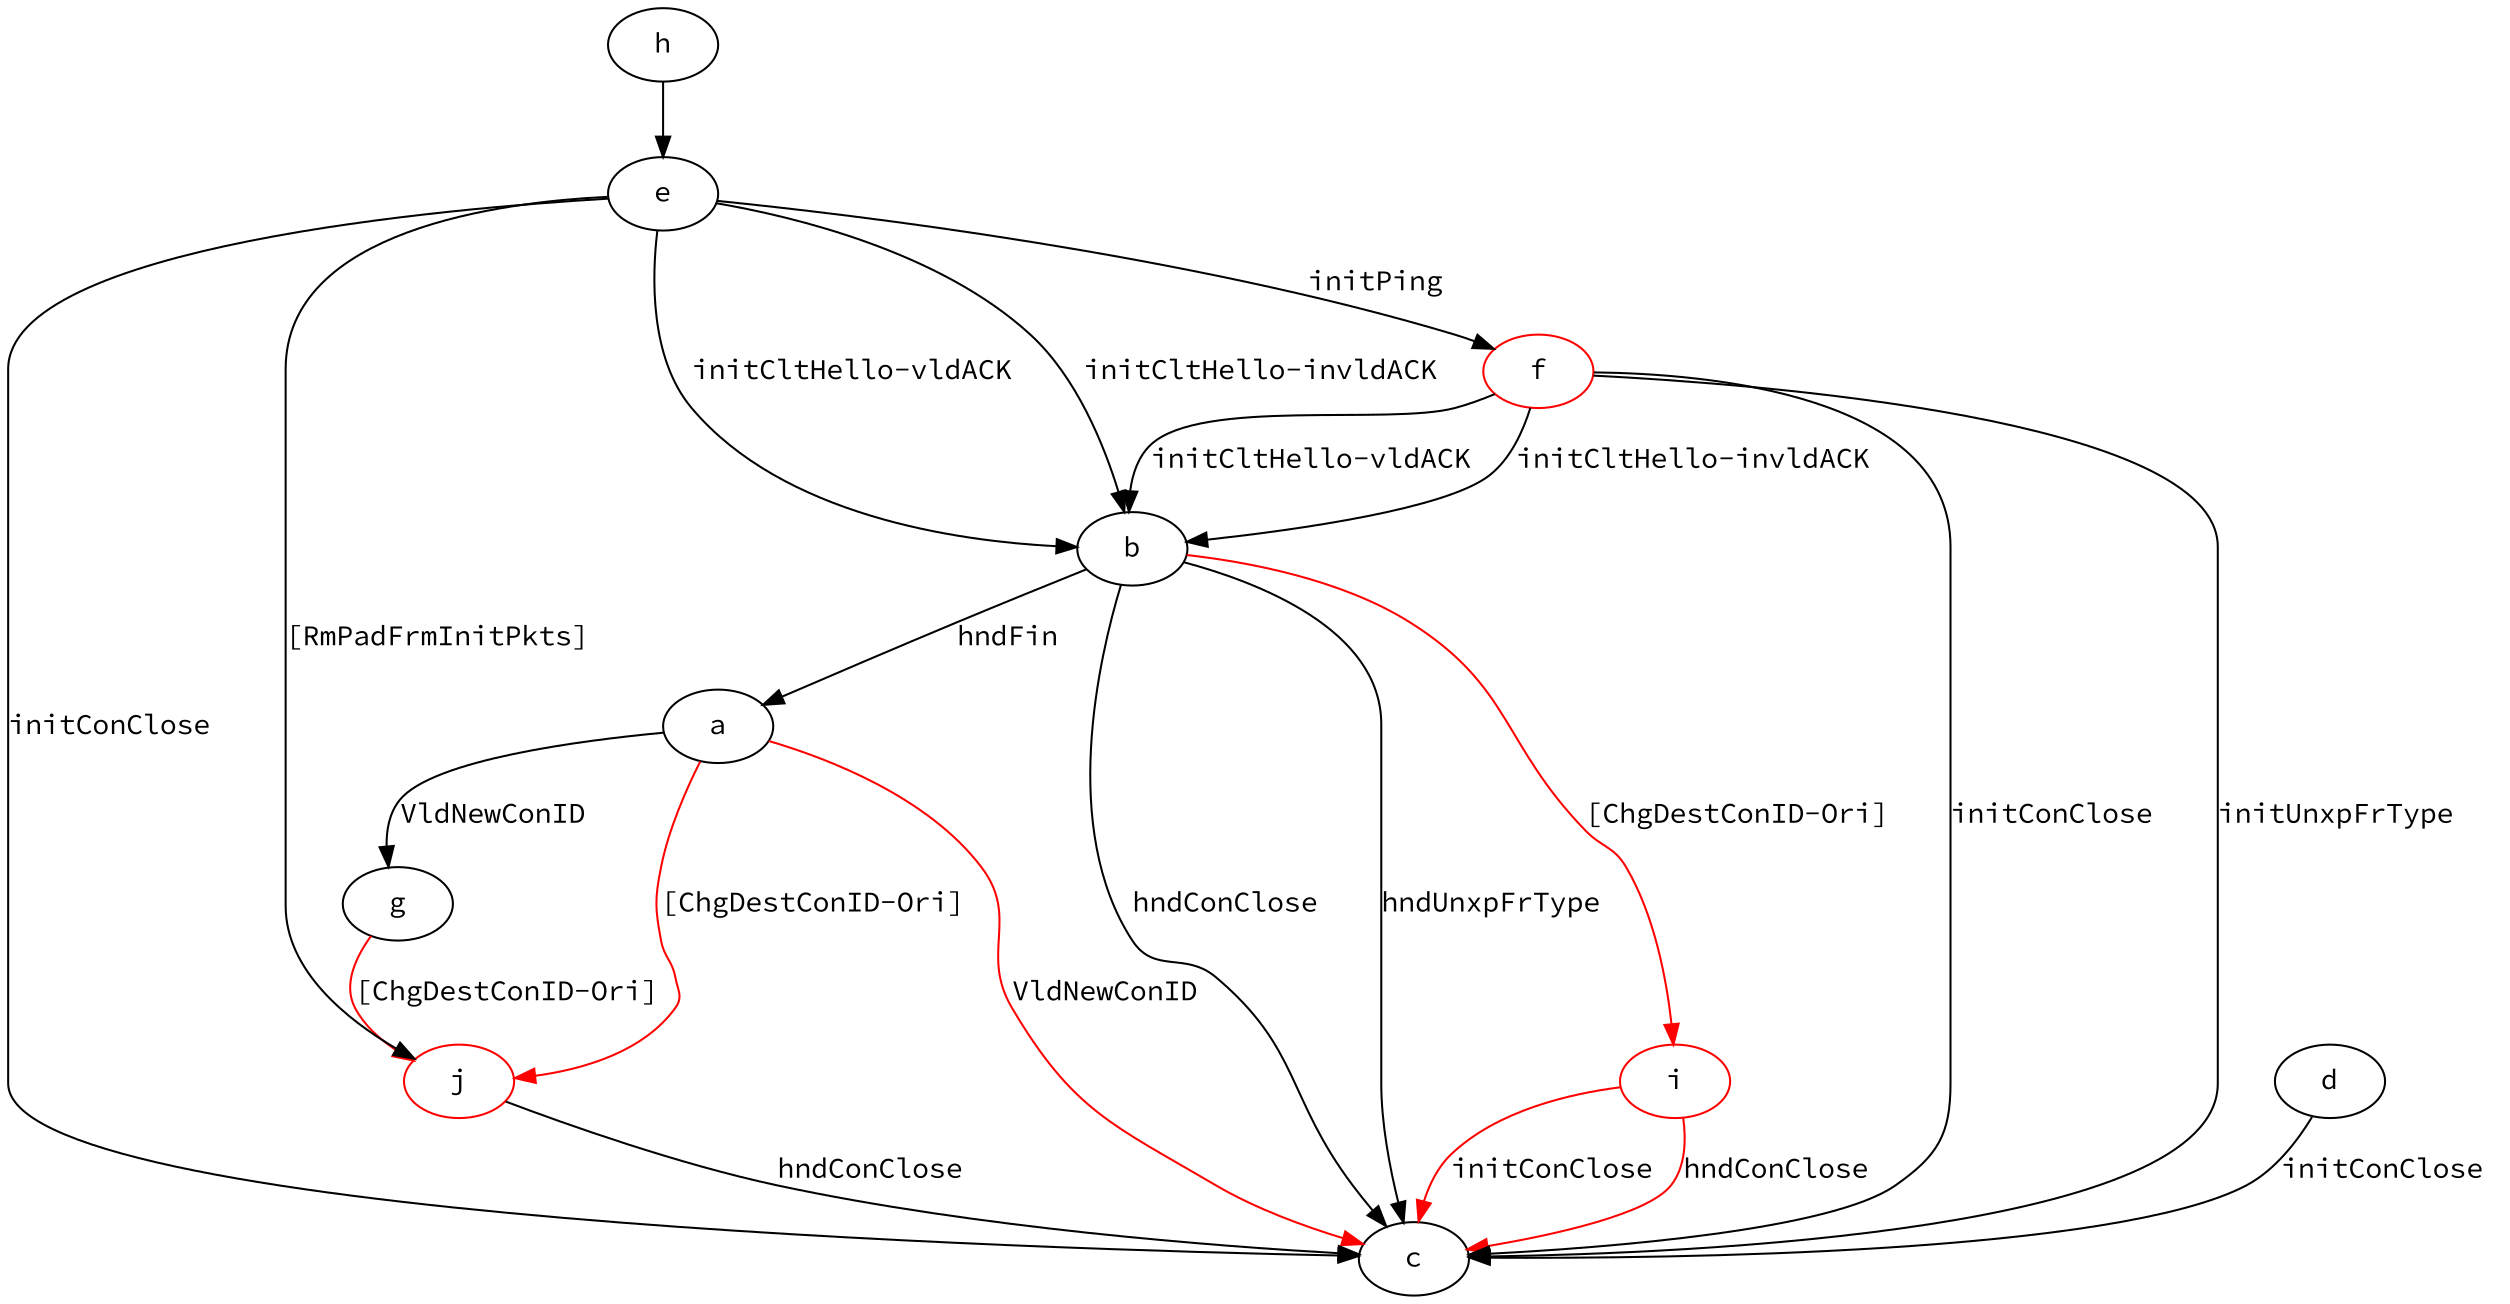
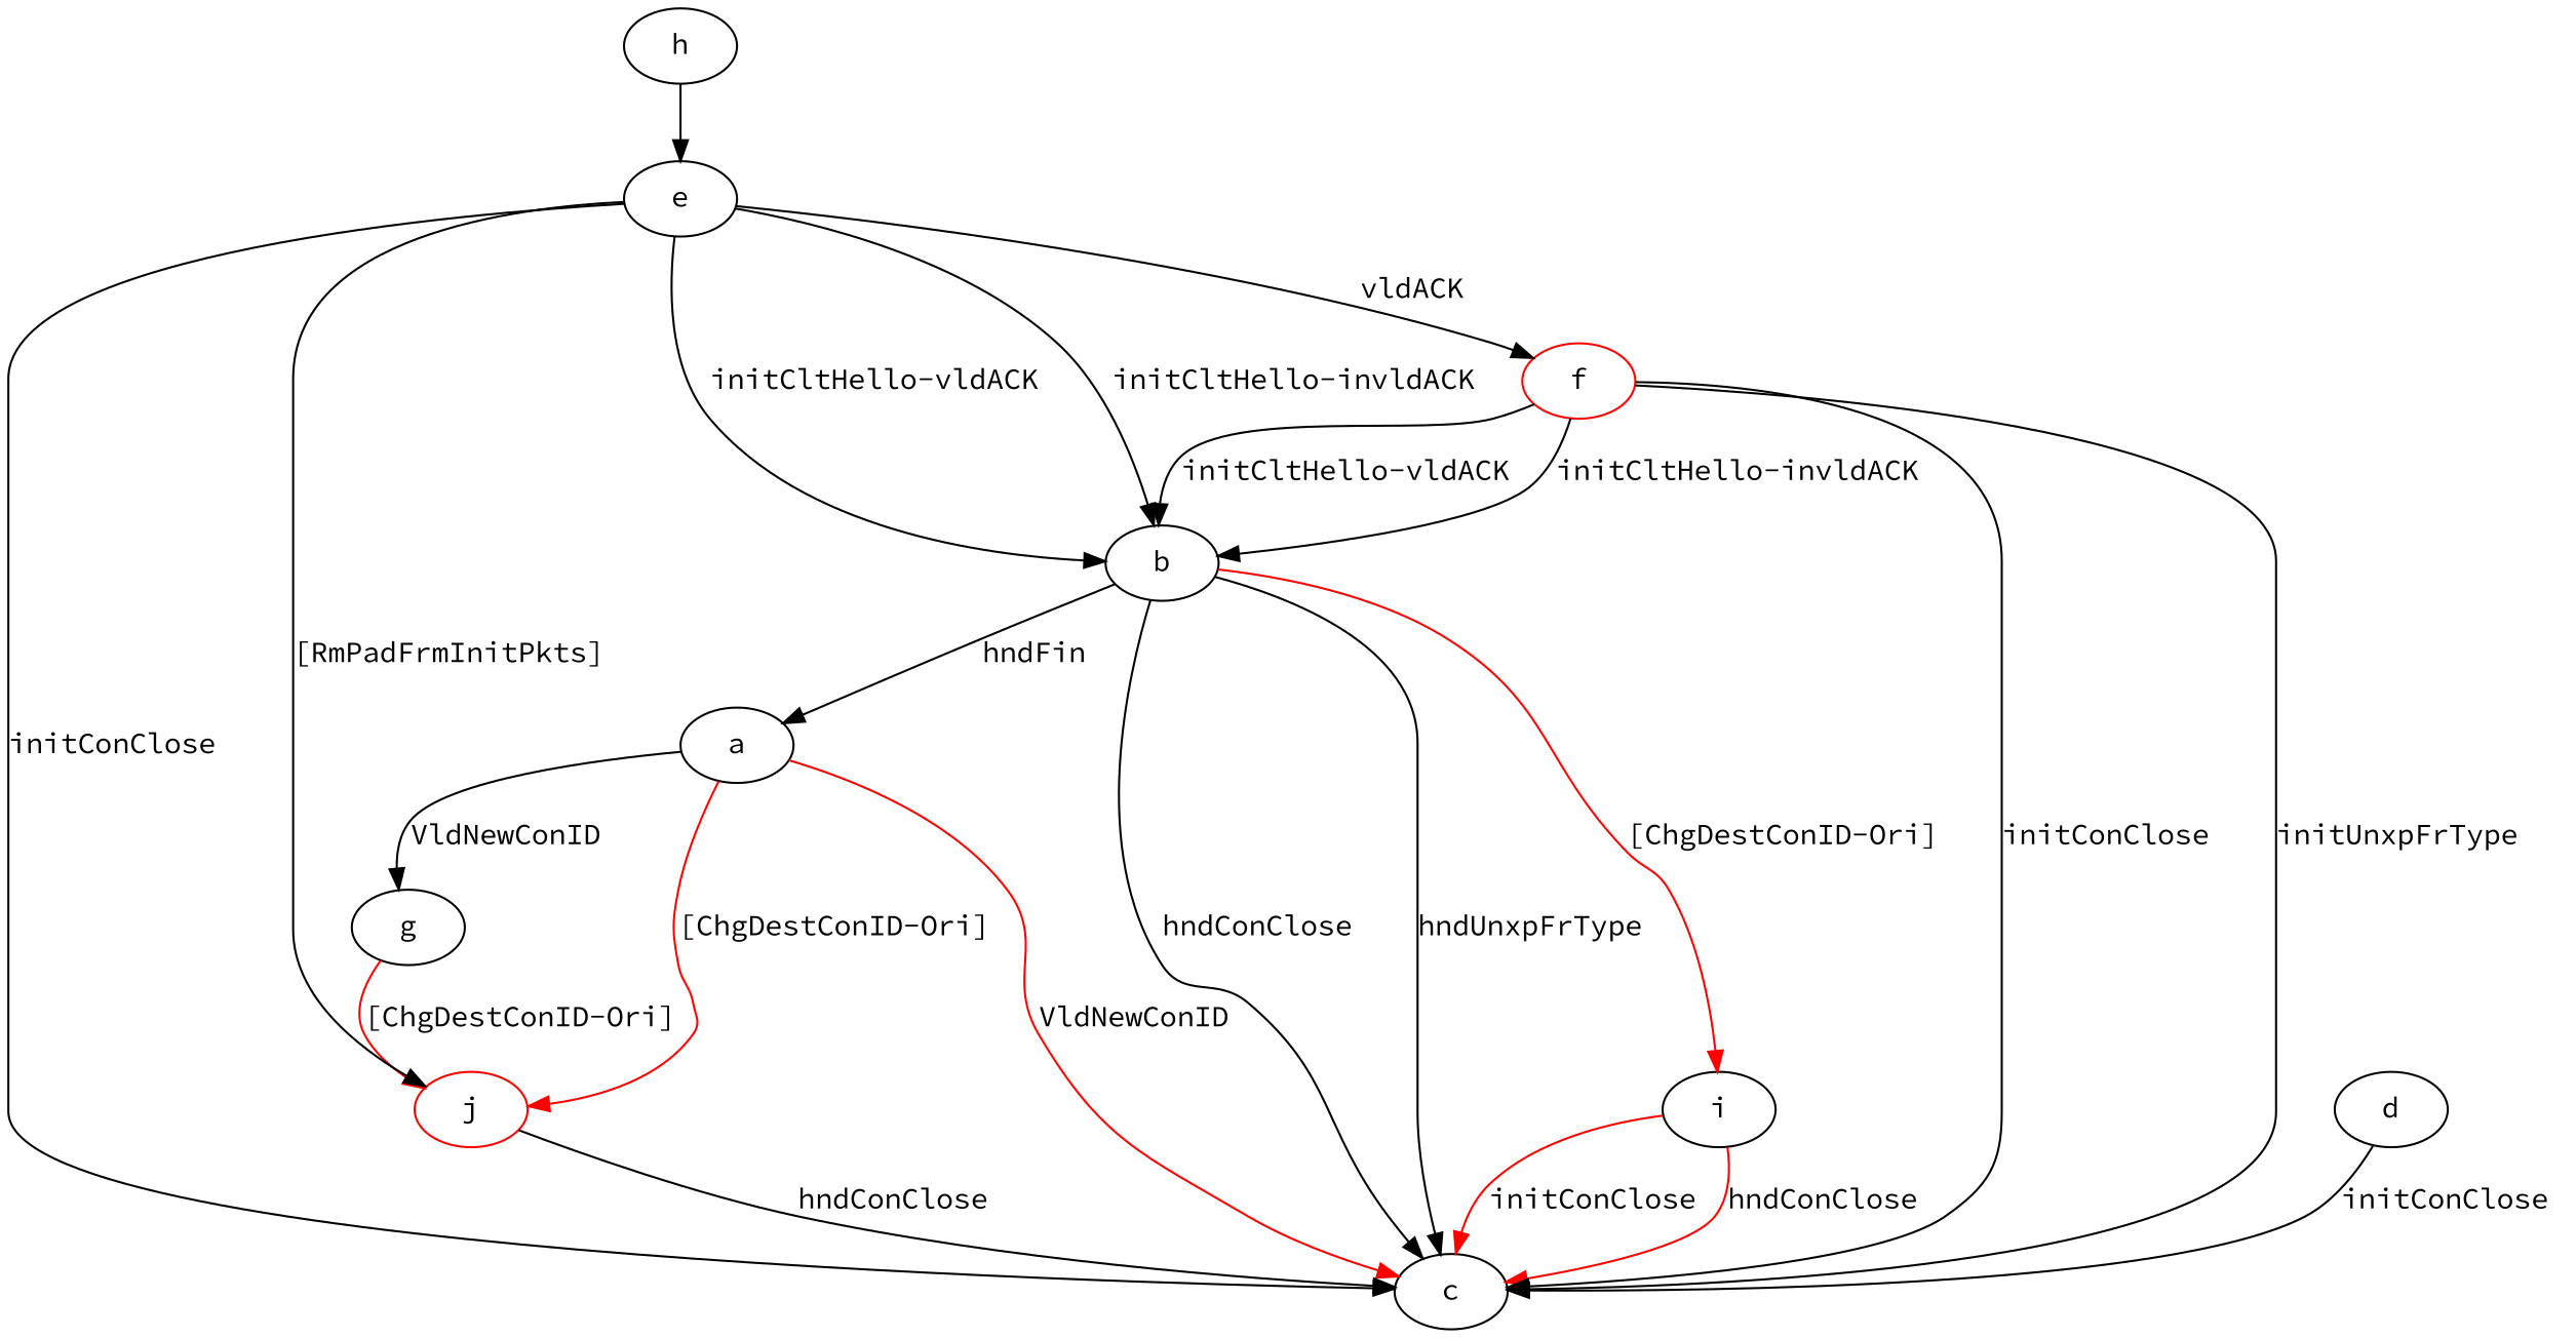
  digraph {
    fontname="Source Code Pro"
    node [fontname="Source Code Pro"]
    edge [fontname="Source Code Pro"]
    a
    c
    g
    j [color=red]
    b
-   i [color=red]
+   i [color=black]
    d
    e
    f [color=red]
    h
    a -> c [color=red label="VldNewConID "]
    a -> g [label="VldNewConID "]
    a -> j [color=red label="[ChgDestConID-Ori] "]
    g -> j [color=red label="[ChgDestConID-Ori] "]
    j -> c [color=black label="hndConClose "]
    b -> a [label="hndFin "]
    b -> c [label="hndConClose "]
    b -> c [label="hndUnxpFrType "]
    b -> i [color=red label="[ChgDestConID-Ori] "]
    i -> c [color=red label="initConClose "]
    i -> c [color=red label="hndConClose "]
    d -> c [label="initConClose "]
    e -> c [label="initConClose "]
    e -> j [label="[RmPadFrmInitPkts] "]
    e -> b [label="initCltHello-vldACK "]
    e -> b [label="initCltHello-invldACK "]
-   e -> f [label="initPing "]
+   e -> f [label="vldACK "]
    f -> c [label="initConClose "]
    f -> c [label="initUnxpFrType "]
    f -> b [label="initCltHello-vldACK "]
    f -> b [label="initCltHello-invldACK "]
    h -> e
  }
